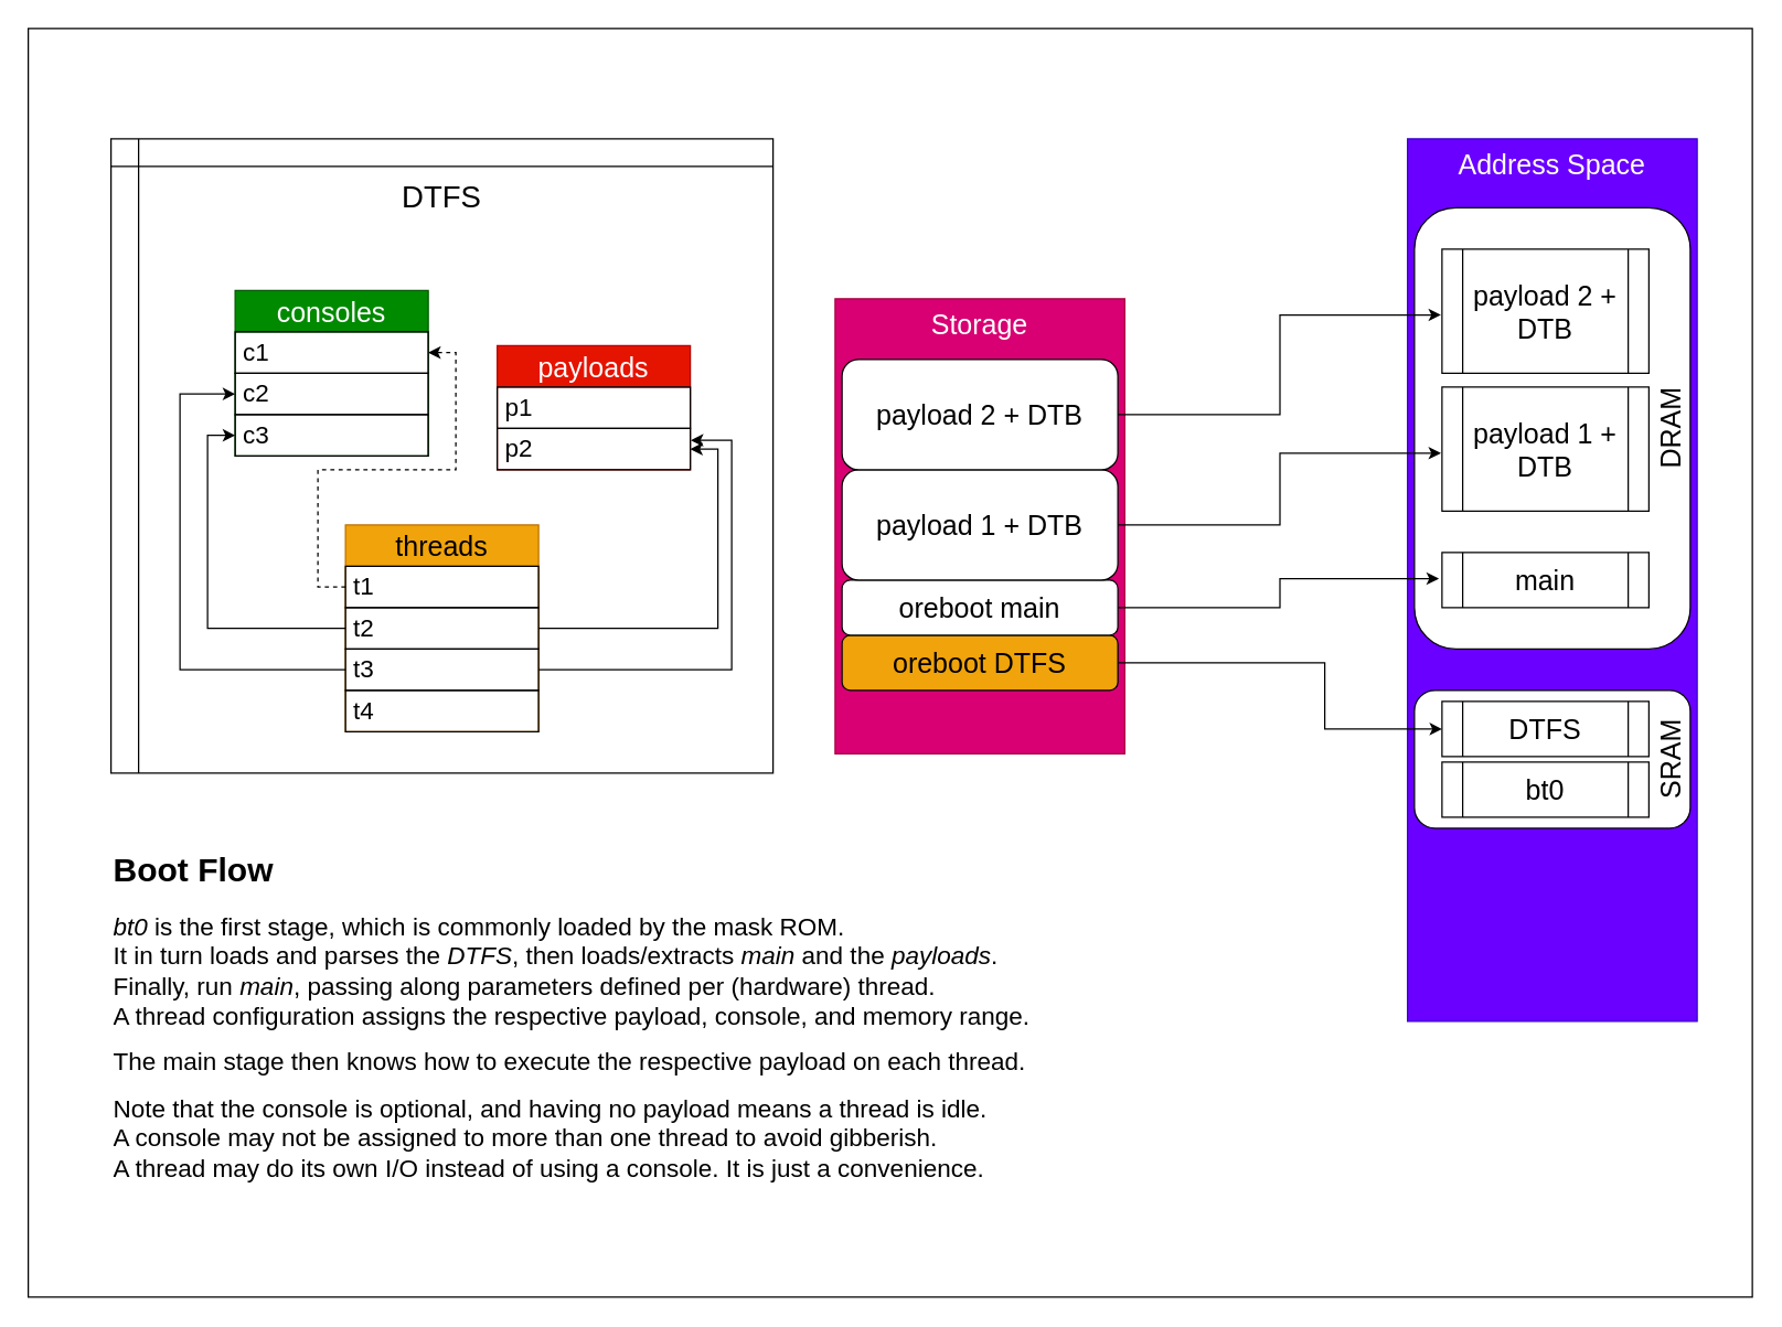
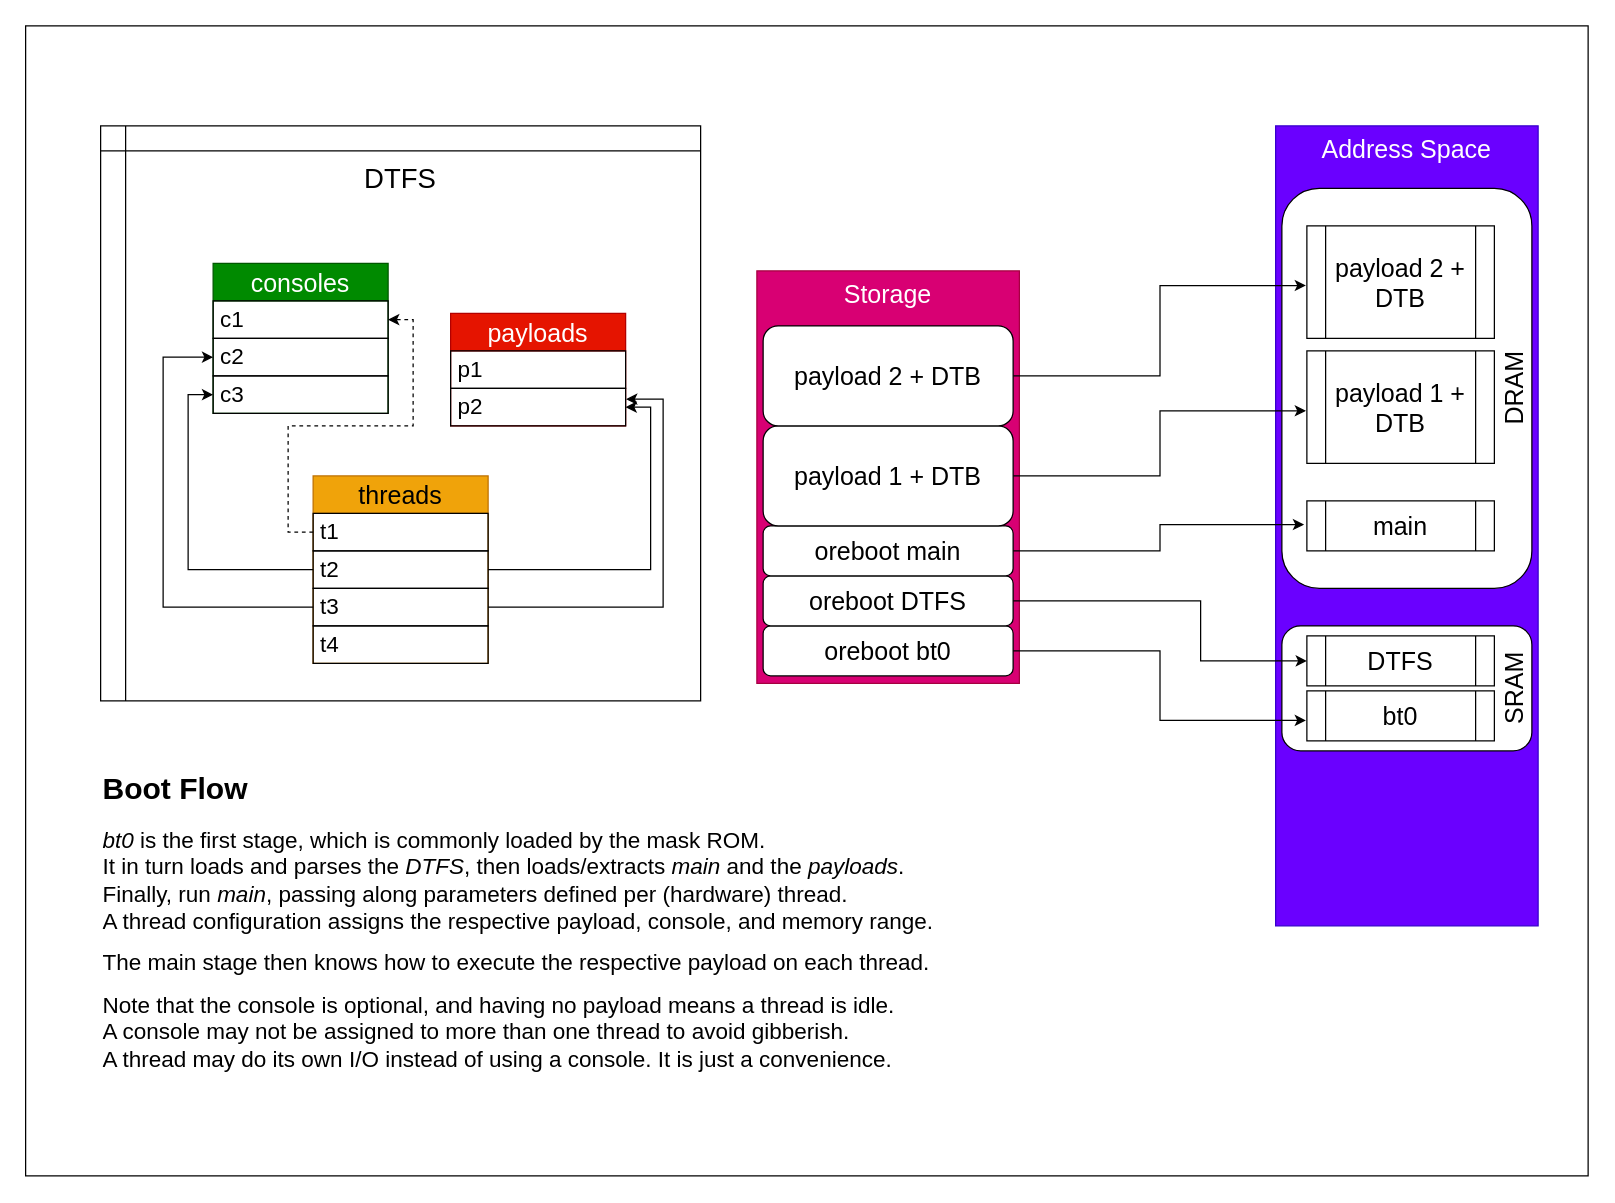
  <mxCell id="0" />
  <mxCell id="1" parent="0" />
  <mxCell id="2" value="d" style="rounded=0;whiteSpace=wrap;html=1;" vertex="1" parent="1"><mxGeometry x="20" width="1250" height="920" as="geometry" y="20" /></mxCell>
  <mxCell id="3" value="&lt;font style=&quot;font-size: 20px;&quot;&gt;Address Space&lt;/font&gt;" style="rounded=0;whiteSpace=wrap;html=1;fillColor=#6a00ff;fontColor=#ffffff;strokeColor=#3700CC;verticalAlign=top;" vertex="1" parent="1"><mxGeometry x="1020" y="100" width="210" height="640" as="geometry" /></mxCell>
  <mxCell id="4" value="Storage" style="rounded=0;whiteSpace=wrap;html=1;fillColor=#d80073;fontColor=#ffffff;strokeColor=#A50040;fontSize=20;horizontal=1;verticalAlign=top;" vertex="1" parent="1"><mxGeometry x="605" y="216" width="210" height="330" as="geometry" /></mxCell>
- <mxCell id="6" value="oreboot DTFS" style="rounded=1;whiteSpace=wrap;html=1;fontSize=20;fillColor=#f0a30a;" vertex="1" parent="1"><mxGeometry x="610" y="460" width="200" height="40" as="geometry" /></mxCell>
+ <mxCell id="5" value="oreboot bt0" style="rounded=1;whiteSpace=wrap;html=1;fontSize=20;" vertex="1" parent="1"><mxGeometry x="610" y="500" width="200" height="40" as="geometry" /></mxCell>
+ <mxCell id="6" value="oreboot DTFS" style="rounded=1;whiteSpace=wrap;html=1;fontSize=20;" vertex="1" parent="1"><mxGeometry x="610" y="460" width="200" height="40" as="geometry" /></mxCell>
  <mxCell id="7" value="oreboot main" style="rounded=1;whiteSpace=wrap;html=1;fontSize=20;" vertex="1" parent="1"><mxGeometry x="610" y="420" width="200" height="40" as="geometry" /></mxCell>
  <mxCell id="8" value="payload 1 + DTB" style="rounded=1;whiteSpace=wrap;html=1;fontSize=20;" vertex="1" parent="1"><mxGeometry x="610" y="340" width="200" height="80" as="geometry" /></mxCell>
  <mxCell id="9" value="payload 2 + DTB" style="rounded=1;whiteSpace=wrap;html=1;fontSize=20;" vertex="1" parent="1"><mxGeometry x="610" y="260" width="200" height="80" as="geometry" /></mxCell>
  <mxCell id="10" value="&lt;font style=&quot;font-size: 22px;&quot;&gt;DTFS&lt;/font&gt;" style="shape=internalStorage;whiteSpace=wrap;html=1;backgroundOutline=1;verticalAlign=top;horizontal=1;spacingTop=23;" vertex="1" parent="1"><mxGeometry x="80" y="100" width="480" height="460" as="geometry" /></mxCell>
  <mxCell id="11" value="consoles" style="swimlane;fontStyle=0;childLayout=stackLayout;horizontal=1;startSize=30;horizontalStack=0;resizeParent=1;resizeParentMax=0;resizeLast=0;collapsible=1;marginBottom=0;whiteSpace=wrap;html=1;fontSize=20;fillColor=#008a00;strokeColor=#005700;fontColor=#ffffff;" vertex="1" parent="1"><mxGeometry x="170" y="210" width="140" height="120" as="geometry" /></mxCell>
  <mxCell id="12" value="c1" style="text;strokeColor=default;fillColor=none;align=left;verticalAlign=middle;spacingLeft=4;spacingRight=4;overflow=hidden;points=[[0,0.5],[1,0.5]];portConstraint=eastwest;rotatable=0;whiteSpace=wrap;html=1;fontSize=18;" vertex="1" parent="11"><mxGeometry y="30" width="140" height="30" as="geometry" /></mxCell>
  <mxCell id="13" value="c2" style="text;strokeColor=default;fillColor=none;align=left;verticalAlign=middle;spacingLeft=4;spacingRight=4;overflow=hidden;points=[[0,0.5],[1,0.5]];portConstraint=eastwest;rotatable=0;whiteSpace=wrap;html=1;fontSize=18;" vertex="1" parent="11"><mxGeometry y="60" width="140" height="30" as="geometry" /></mxCell>
  <mxCell id="14" value="c3" style="text;strokeColor=default;fillColor=none;align=left;verticalAlign=middle;spacingLeft=4;spacingRight=4;overflow=hidden;points=[[0,0.5],[1,0.5]];portConstraint=eastwest;rotatable=0;whiteSpace=wrap;html=1;fontSize=18;" vertex="1" parent="11"><mxGeometry y="90" width="140" height="30" as="geometry" /></mxCell>
  <mxCell id="15" value="payloads" style="swimlane;fontStyle=0;childLayout=stackLayout;horizontal=1;startSize=30;horizontalStack=0;resizeParent=1;resizeParentMax=0;resizeLast=0;collapsible=1;marginBottom=0;whiteSpace=wrap;html=1;fontSize=20;fillColor=#e51400;fontColor=#ffffff;strokeColor=#B20000;" vertex="1" parent="1"><mxGeometry x="360" y="250" width="140" height="90" as="geometry" /></mxCell>
  <mxCell id="16" value="p1" style="text;strokeColor=default;fillColor=none;align=left;verticalAlign=middle;spacingLeft=4;spacingRight=4;overflow=hidden;points=[[0,0.5],[1,0.5]];portConstraint=eastwest;rotatable=0;whiteSpace=wrap;html=1;fontSize=18;" vertex="1" parent="15"><mxGeometry y="30" width="140" height="30" as="geometry" /></mxCell>
  <mxCell id="17" value="p2" style="text;strokeColor=default;fillColor=none;align=left;verticalAlign=middle;spacingLeft=4;spacingRight=4;overflow=hidden;points=[[0,0.5],[1,0.5]];portConstraint=eastwest;rotatable=0;whiteSpace=wrap;html=1;fontSize=18;" vertex="1" parent="15"><mxGeometry y="60" width="140" height="30" as="geometry" /></mxCell>
  <mxCell id="18" value="threads" style="swimlane;fontStyle=0;childLayout=stackLayout;horizontal=1;startSize=30;horizontalStack=0;resizeParent=1;resizeParentMax=0;resizeLast=0;collapsible=1;marginBottom=0;whiteSpace=wrap;html=1;fontSize=20;fillColor=#f0a30a;fontColor=#000000;strokeColor=#BD7000;" vertex="1" parent="1"><mxGeometry x="250" y="380" width="140" height="150" as="geometry" /></mxCell>
  <mxCell id="19" value="t1" style="text;strokeColor=default;fillColor=none;align=left;verticalAlign=middle;spacingLeft=4;spacingRight=4;overflow=hidden;points=[[0,0.5],[1,0.5]];portConstraint=eastwest;rotatable=0;whiteSpace=wrap;html=1;fontSize=18;" vertex="1" parent="18"><mxGeometry y="30" width="140" height="30" as="geometry" /></mxCell>
  <mxCell id="20" value="t2" style="text;strokeColor=default;fillColor=none;align=left;verticalAlign=middle;spacingLeft=4;spacingRight=4;overflow=hidden;points=[[0,0.5],[1,0.5]];portConstraint=eastwest;rotatable=0;whiteSpace=wrap;html=1;fontSize=18;" vertex="1" parent="18"><mxGeometry y="60" width="140" height="30" as="geometry" /></mxCell>
  <mxCell id="21" value="t3" style="text;strokeColor=default;fillColor=none;align=left;verticalAlign=middle;spacingLeft=4;spacingRight=4;overflow=hidden;points=[[0,0.5],[1,0.5]];portConstraint=eastwest;rotatable=0;whiteSpace=wrap;html=1;fontSize=18;" vertex="1" parent="18"><mxGeometry y="90" width="140" height="30" as="geometry" /></mxCell>
  <mxCell id="22" value="t4" style="text;strokeColor=default;fillColor=none;align=left;verticalAlign=middle;spacingLeft=4;spacingRight=4;overflow=hidden;points=[[0,0.5],[1,0.5]];portConstraint=eastwest;rotatable=0;whiteSpace=wrap;html=1;fontSize=18;" vertex="1" parent="18"><mxGeometry y="120" width="140" height="30" as="geometry" /></mxCell>
  <mxCell id="23" style="edgeStyle=orthogonalEdgeStyle;rounded=0;orthogonalLoop=1;jettySize=auto;html=1;exitX=0;exitY=0.5;exitDx=0;exitDy=0;dashed=1;" edge="1" parent="1" source="19" target="12"><mxGeometry relative="1" as="geometry" /></mxCell>
  <mxCell id="24" style="edgeStyle=orthogonalEdgeStyle;rounded=0;orthogonalLoop=1;jettySize=auto;html=1;exitX=1;exitY=0.5;exitDx=0;exitDy=0;entryX=1;entryY=0.5;entryDx=0;entryDy=0;" edge="1" parent="1" source="20" target="17"><mxGeometry relative="1" as="geometry" /></mxCell>
  <mxCell id="25" style="edgeStyle=orthogonalEdgeStyle;rounded=0;orthogonalLoop=1;jettySize=auto;html=1;entryX=1.003;entryY=0.287;entryDx=0;entryDy=0;entryPerimeter=0;" edge="1" parent="1" source="21" target="17"><mxGeometry relative="1" as="geometry"><Array as="points"><mxPoint x="530" y="485" /><mxPoint x="530" y="319" /></Array></mxGeometry></mxCell>
  <mxCell id="26" style="edgeStyle=orthogonalEdgeStyle;rounded=0;orthogonalLoop=1;jettySize=auto;html=1;entryX=0;entryY=0.5;entryDx=0;entryDy=0;" edge="1" parent="1" source="21" target="13"><mxGeometry relative="1" as="geometry"><Array as="points"><mxPoint x="130" y="485" /><mxPoint x="130" y="285" /></Array></mxGeometry></mxCell>
  <mxCell id="27" style="edgeStyle=orthogonalEdgeStyle;rounded=0;orthogonalLoop=1;jettySize=auto;html=1;entryX=0;entryY=0.5;entryDx=0;entryDy=0;" edge="1" parent="1" source="20" target="14"><mxGeometry relative="1" as="geometry" /></mxCell>
  <mxCell id="28" value="SRAM" style="rounded=1;whiteSpace=wrap;html=1;fontSize=20;horizontal=0;verticalAlign=bottom;" vertex="1" parent="1"><mxGeometry x="1025" y="500" width="200" height="100" as="geometry" /></mxCell>
  <mxCell id="29" value="DRAM" style="rounded=1;whiteSpace=wrap;html=1;fontSize=20;horizontal=0;verticalAlign=bottom;" vertex="1" parent="1"><mxGeometry x="1025" y="150" width="200" height="320" as="geometry" /></mxCell>
  <mxCell id="30" value="&lt;font style=&quot;font-size: 20px;&quot;&gt;bt0&lt;/font&gt;" style="shape=process;whiteSpace=wrap;html=1;backgroundOutline=1;" vertex="1" parent="1"><mxGeometry x="1045" y="552" width="150" height="40" as="geometry" /></mxCell>
  <mxCell id="31" value="&lt;font style=&quot;font-size: 20px;&quot;&gt;DTFS&lt;/font&gt;" style="shape=process;whiteSpace=wrap;html=1;backgroundOutline=1;" vertex="1" parent="1"><mxGeometry x="1045" y="508" width="150" height="40" as="geometry" /></mxCell>
+ <mxCell id="32" style="edgeStyle=orthogonalEdgeStyle;rounded=0;orthogonalLoop=1;jettySize=auto;html=1;entryX=-0.005;entryY=0.59;entryDx=0;entryDy=0;entryPerimeter=0;" edge="1" parent="1" source="5" target="30"><mxGeometry relative="1" as="geometry" /></mxCell>
  <mxCell id="33" value="payload 2 + DTB" style="shape=process;whiteSpace=wrap;html=1;backgroundOutline=1;fontSize=20;" vertex="1" parent="1"><mxGeometry x="1045" y="180" width="150" height="90" as="geometry" /></mxCell>
  <mxCell id="34" value="payload 1 + DTB" style="shape=process;whiteSpace=wrap;html=1;backgroundOutline=1;fontSize=20;" vertex="1" parent="1"><mxGeometry x="1045" y="280" width="150" height="90" as="geometry" /></mxCell>
  <mxCell id="35" value="main" style="shape=process;whiteSpace=wrap;html=1;backgroundOutline=1;fontSize=20;" vertex="1" parent="1"><mxGeometry x="1045" y="400" width="150" height="40" as="geometry" /></mxCell>
  <mxCell id="36" style="edgeStyle=orthogonalEdgeStyle;rounded=0;orthogonalLoop=1;jettySize=auto;html=1;entryX=-0.015;entryY=0.474;entryDx=0;entryDy=0;entryPerimeter=0;" edge="1" parent="1" source="7" target="35"><mxGeometry relative="1" as="geometry" /></mxCell>
  <mxCell id="37" style="edgeStyle=orthogonalEdgeStyle;rounded=0;orthogonalLoop=1;jettySize=auto;html=1;entryX=-0.005;entryY=0.533;entryDx=0;entryDy=0;entryPerimeter=0;" edge="1" parent="1" source="8" target="34"><mxGeometry relative="1" as="geometry" /></mxCell>
  <mxCell id="38" style="edgeStyle=orthogonalEdgeStyle;rounded=0;orthogonalLoop=1;jettySize=auto;html=1;entryX=-0.005;entryY=0.53;entryDx=0;entryDy=0;entryPerimeter=0;" edge="1" parent="1" source="9" target="33"><mxGeometry relative="1" as="geometry" /></mxCell>
  <mxCell id="39" style="edgeStyle=orthogonalEdgeStyle;rounded=0;orthogonalLoop=1;jettySize=auto;html=1;entryX=0;entryY=0.5;entryDx=0;entryDy=0;" edge="1" parent="1" source="6" target="31"><mxGeometry relative="1" as="geometry"><Array as="points"><mxPoint x="960" y="480" /><mxPoint x="960" y="528" /></Array></mxGeometry></mxCell>
  <mxCell id="40" value="&lt;h1 style=&quot;margin-top: 0px;&quot;&gt;Boot Flow&lt;/h1&gt;&lt;p&gt;&lt;font style=&quot;font-size: 18px;&quot;&gt;&lt;i&gt;bt0&lt;/i&gt; is the first stage, which is commonly loaded by the mask ROM.&lt;br&gt;It in turn loads and parses the &lt;i&gt;DTFS&lt;/i&gt;, then loads/extracts &lt;i&gt;main&lt;/i&gt; and the &lt;i&gt;payloads&lt;/i&gt;.&lt;br&gt;Finally, run &lt;i&gt;main&lt;/i&gt;, passing along parameters defined per (hardware) thread.&lt;br&gt;A thread configuration assigns the respective payload, console, and memory range.&lt;/font&gt;&lt;/p&gt;&lt;p&gt;&lt;font style=&quot;font-size: 18px;&quot;&gt;The main stage then knows how to execute the respective payload on each thread.&lt;/font&gt;&lt;/p&gt;&lt;p&gt;&lt;font style=&quot;font-size: 18px;&quot;&gt;Note that the console is optional, and having no payload means a thread is idle.&lt;br&gt;A console may not be assigned to more than one thread to avoid gibberish.&lt;br&gt;A thread may do its own I/O instead of using a console. It is just a convenience.&lt;/font&gt;&lt;/p&gt;" style="text;html=1;whiteSpace=wrap;overflow=hidden;rounded=0;" vertex="1" parent="1"><mxGeometry x="80" y="610" width="670" height="250" as="geometry" /></mxCell>
